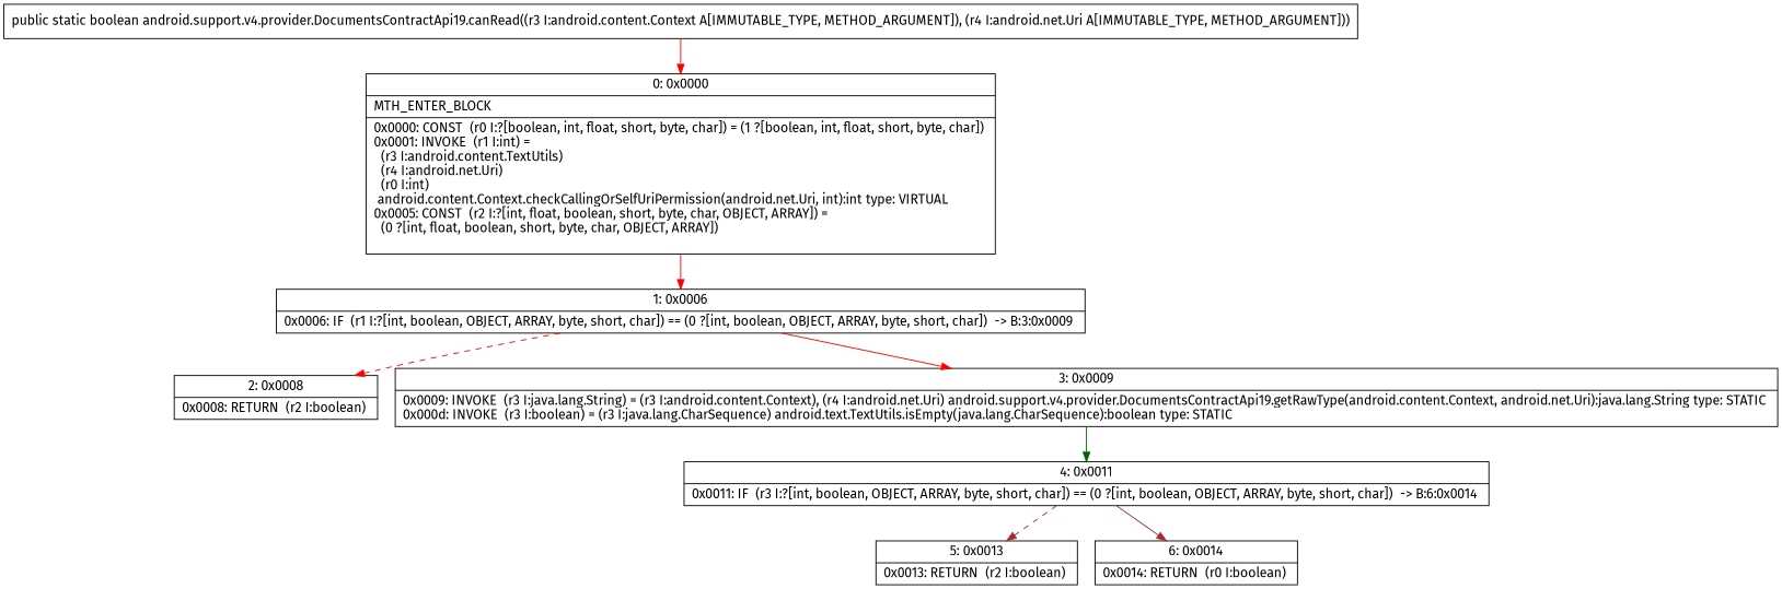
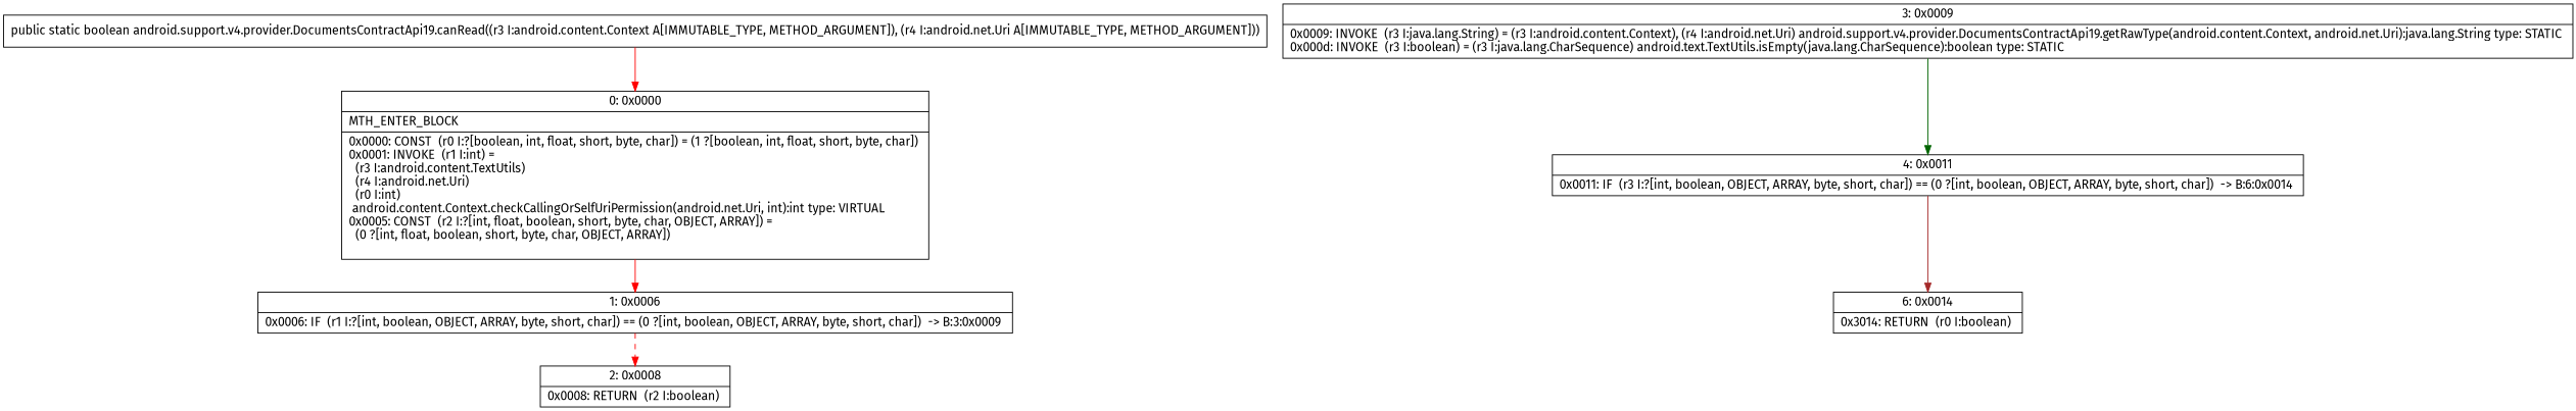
  digraph {
    fontname="Fira Sans"
    node [fontname="Fira Sans" shape=record]
    edge [color=red fontname="Fira Sans"]
    n1 [label="{0\:\ 0x0000|MTH_ENTER_BLOCK\l|0x0000: CONST  (r0 I:?[boolean, int, float, short, byte, char]) = (1 ?[boolean, int, float, short, byte, char]) \l0x0001: INVOKE  (r1 I:int) = \l  (r3 I:android.content.TextUtils)\l  (r4 I:android.net.Uri)\l  (r0 I:int)\l android.content.Context.checkCallingOrSelfUriPermission(android.net.Uri, int):int type: VIRTUAL \l0x0005: CONST  (r2 I:?[int, float, boolean, short, byte, char, OBJECT, ARRAY]) = \l  (0 ?[int, float, boolean, short, byte, char, OBJECT, ARRAY])\l \l}"]
    n2 [label="{1\:\ 0x0006|0x0006: IF  (r1 I:?[int, boolean, OBJECT, ARRAY, byte, short, char]) == (0 ?[int, boolean, OBJECT, ARRAY, byte, short, char])  \-\> B:3:0x0009 \l}"]
    n3 [label="{2\:\ 0x0008|0x0008: RETURN  (r2 I:boolean) \l}"]
    n4 [label="{3\:\ 0x0009|0x0009: INVOKE  (r3 I:java.lang.String) = (r3 I:android.content.Context), (r4 I:android.net.Uri) android.support.v4.provider.DocumentsContractApi19.getRawType(android.content.Context, android.net.Uri):java.lang.String type: STATIC \l0x000d: INVOKE  (r3 I:boolean) = (r3 I:java.lang.CharSequence) android.text.TextUtils.isEmpty(java.lang.CharSequence):boolean type: STATIC \l}"]
    n5 [label="{4\:\ 0x0011|0x0011: IF  (r3 I:?[int, boolean, OBJECT, ARRAY, byte, short, char]) == (0 ?[int, boolean, OBJECT, ARRAY, byte, short, char])  \-\> B:6:0x0014 \l}"]
-   n6 [label="{5\:\ 0x0013|0x0013: RETURN  (r2 I:boolean) \l}"]
-   n7 [label="{6\:\ 0x0014|0x0014: RETURN  (r0 I:boolean) \l}"]
+   n7 [label="{6\:\ 0x0014|0x3014: RETURN  (r0 I:boolean) \l}"]
    n8 [label="{public static boolean android.support.v4.provider.DocumentsContractApi19.canRead((r3 I:android.content.Context A[IMMUTABLE_TYPE, METHOD_ARGUMENT]), (r4 I:android.net.Uri A[IMMUTABLE_TYPE, METHOD_ARGUMENT])) }"]
    n1 -> n2
    n2 -> n3 [style=dashed]
-   n2 -> n4
    n4 -> n5 [color=darkgreen]
-   n5 -> n6 [color=brown style=dashed]
    n5 -> n7 [color=brown]
    n8 -> n1
  }
